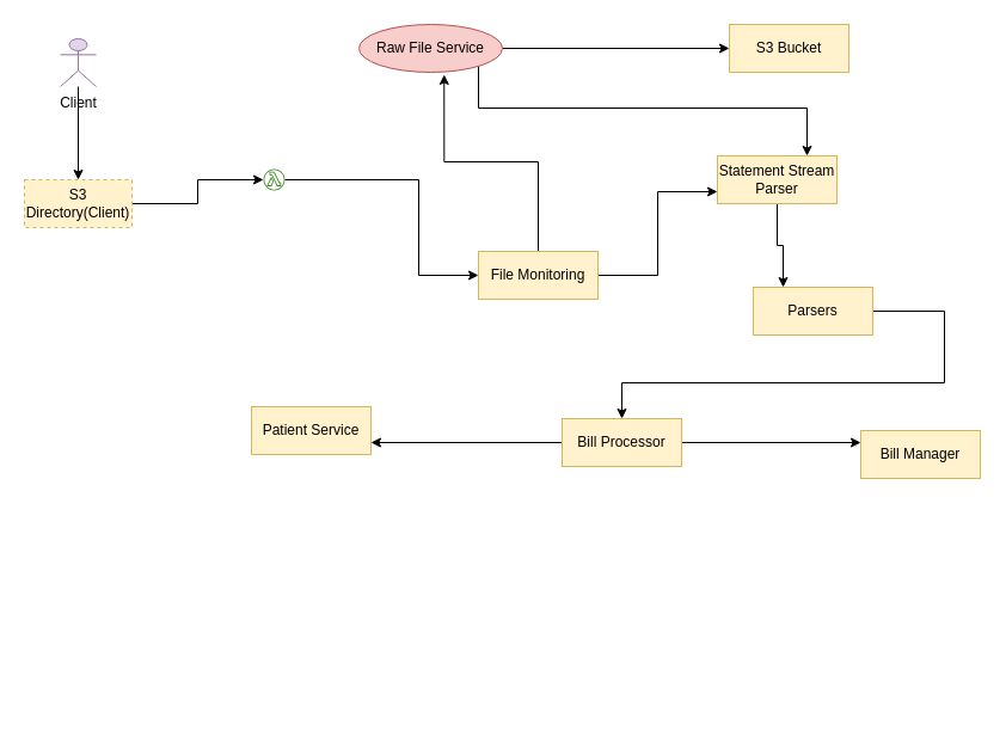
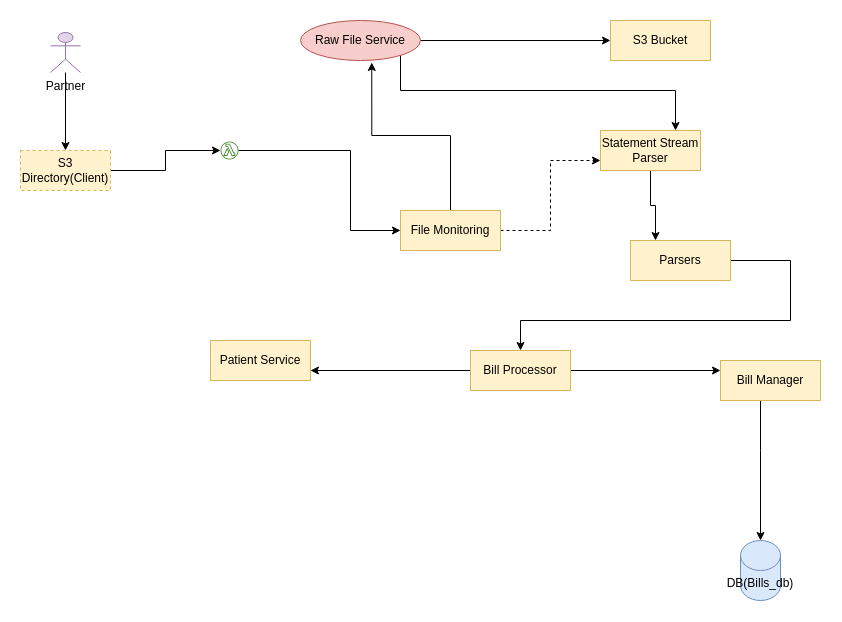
  <mxCell id="0" />
  <mxCell id="1" parent="0" />
  <mxCell id="2" style="edgeStyle=orthogonalEdgeStyle;rounded=0;orthogonalLoop=1;jettySize=auto;html=1;" parent="1" source="3" target="25" edge="1"><mxGeometry relative="1" as="geometry" /></mxCell>
  <mxCell id="3" value="S3 Directory(Client)" style="rounded=0;whiteSpace=wrap;html=1;fillColor=#fff2cc;strokeColor=#d6b656;dashed=1;" parent="1" vertex="1"><mxGeometry x="20" y="150" width="90" height="40" as="geometry" /></mxCell>
- <mxCell id="4" style="edgeStyle=orthogonalEdgeStyle;rounded=0;orthogonalLoop=1;jettySize=auto;html=1;entryX=0;entryY=0.75;entryDx=0;entryDy=0;" parent="1" source="6" target="14" edge="1"><mxGeometry relative="1" as="geometry" /></mxCell>
+ <mxCell id="4" style="edgeStyle=orthogonalEdgeStyle;rounded=0;orthogonalLoop=1;jettySize=auto;html=1;entryX=0;entryY=0.75;entryDx=0;entryDy=0;dashed=1;" parent="1" source="6" target="14" edge="1"><mxGeometry relative="1" as="geometry" /></mxCell>
  <mxCell id="5" style="edgeStyle=orthogonalEdgeStyle;rounded=0;orthogonalLoop=1;jettySize=auto;html=1;entryX=0.594;entryY=1.05;entryDx=0;entryDy=0;entryPerimeter=0;" edge="1" parent="1" source="6" target="23"><mxGeometry relative="1" as="geometry" /></mxCell>
  <mxCell id="6" value="File Monitoring" style="rounded=0;whiteSpace=wrap;html=1;fillColor=#fff2cc;strokeColor=#d6b656;" parent="1" vertex="1"><mxGeometry x="400" y="210" width="100" height="40" as="geometry" /></mxCell>
  <mxCell id="7" value="S3 Bucket" style="rounded=0;whiteSpace=wrap;html=1;fillColor=#fff2cc;strokeColor=#d6b656;" parent="1" vertex="1"><mxGeometry x="610" y="20" width="100" height="40" as="geometry" /></mxCell>
+ <mxCell id="8" style="edgeStyle=orthogonalEdgeStyle;rounded=0;orthogonalLoop=1;jettySize=auto;html=1;" parent="1" source="9" target="15" edge="1"><mxGeometry x="0.067" relative="1" as="geometry"><Array as="points"><mxPoint x="760" y="450" /><mxPoint x="760" y="450" /></Array><mxPoint as="offset" /></mxGeometry></mxCell>
  <mxCell id="9" value="Bill Manager" style="rounded=0;whiteSpace=wrap;html=1;fillColor=#fff2cc;strokeColor=#d6b656;" parent="1" vertex="1"><mxGeometry x="720" y="360" width="100" height="40" as="geometry" /></mxCell>
  <mxCell id="10" style="edgeStyle=orthogonalEdgeStyle;rounded=0;orthogonalLoop=1;jettySize=auto;html=1;entryX=1;entryY=0.75;entryDx=0;entryDy=0;" parent="1" source="12" target="20" edge="1"><mxGeometry relative="1" as="geometry" /></mxCell>
  <mxCell id="11" style="edgeStyle=orthogonalEdgeStyle;rounded=0;orthogonalLoop=1;jettySize=auto;html=1;entryX=0;entryY=0.25;entryDx=0;entryDy=0;" parent="1" source="12" target="9" edge="1"><mxGeometry relative="1" as="geometry" /></mxCell>
  <mxCell id="12" value="Bill Processor" style="rounded=0;whiteSpace=wrap;html=1;fillColor=#fff2cc;strokeColor=#d6b656;" parent="1" vertex="1"><mxGeometry x="470" y="350" width="100" height="40" as="geometry" /></mxCell>
  <mxCell id="13" style="edgeStyle=orthogonalEdgeStyle;rounded=0;orthogonalLoop=1;jettySize=auto;html=1;entryX=0.25;entryY=0;entryDx=0;entryDy=0;" edge="1" parent="1" source="14" target="17"><mxGeometry relative="1" as="geometry" /></mxCell>
  <mxCell id="14" value="Statement Stream Parser" style="rounded=0;whiteSpace=wrap;html=1;fillColor=#fff2cc;strokeColor=#d6b656;" parent="1" vertex="1"><mxGeometry x="600" y="130" width="100" height="40" as="geometry" /></mxCell>
+ <mxCell id="15" value="DB(Bills_db)" style="shape=cylinder3;whiteSpace=wrap;html=1;boundedLbl=1;backgroundOutline=1;size=15;fillColor=#dae8fc;strokeColor=#6c8ebf;" parent="1" vertex="1"><mxGeometry x="740" y="540" width="40" height="60" as="geometry" /></mxCell>
  <mxCell id="16" style="edgeStyle=orthogonalEdgeStyle;rounded=0;orthogonalLoop=1;jettySize=auto;html=1;entryX=0.5;entryY=0;entryDx=0;entryDy=0;" parent="1" source="17" target="12" edge="1"><mxGeometry relative="1" as="geometry"><Array as="points"><mxPoint x="790" y="320" /><mxPoint x="520" y="320" /></Array></mxGeometry></mxCell>
  <mxCell id="17" value="Parsers" style="rounded=0;whiteSpace=wrap;html=1;fillColor=#fff2cc;strokeColor=#d6b656;" parent="1" vertex="1"><mxGeometry x="630" y="240" width="100" height="40" as="geometry" /></mxCell>
  <mxCell id="18" style="edgeStyle=orthogonalEdgeStyle;rounded=0;orthogonalLoop=1;jettySize=auto;html=1;entryX=0.5;entryY=0;entryDx=0;entryDy=0;" parent="1" source="19" target="3" edge="1"><mxGeometry relative="1" as="geometry" /></mxCell>
- <mxCell id="19" value="Client" style="shape=umlActor;verticalLabelPosition=bottom;verticalAlign=top;html=1;outlineConnect=0;fillColor=#e1d5e7;strokeColor=#9673a6;" parent="1" vertex="1"><mxGeometry x="50" y="32" width="30" height="40" as="geometry" /></mxCell>
+ <mxCell id="19" value="Partner" style="shape=umlActor;verticalLabelPosition=bottom;verticalAlign=top;html=1;outlineConnect=0;fillColor=#e1d5e7;strokeColor=#9673a6;" parent="1" vertex="1"><mxGeometry x="50" y="32" width="30" height="40" as="geometry" /></mxCell>
  <mxCell id="20" value="Patient Service" style="rounded=0;whiteSpace=wrap;html=1;fillColor=#fff2cc;strokeColor=#d6b656;" parent="1" vertex="1"><mxGeometry x="210" y="340" width="100" height="40" as="geometry" /></mxCell>
  <mxCell id="21" style="edgeStyle=orthogonalEdgeStyle;rounded=0;orthogonalLoop=1;jettySize=auto;html=1;entryX=0.75;entryY=0;entryDx=0;entryDy=0;" parent="1" source="23" target="14" edge="1"><mxGeometry relative="1" as="geometry"><Array as="points"><mxPoint x="400" y="90" /><mxPoint x="675" y="90" /></Array></mxGeometry></mxCell>
  <mxCell id="22" style="edgeStyle=orthogonalEdgeStyle;rounded=0;orthogonalLoop=1;jettySize=auto;html=1;entryX=0;entryY=0.5;entryDx=0;entryDy=0;" edge="1" parent="1" source="23" target="7"><mxGeometry relative="1" as="geometry" /></mxCell>
  <mxCell id="23" value="Raw File Service" style="ellipse;whiteSpace=wrap;html=1;fillColor=#f8cecc;strokeColor=#b85450;" parent="1" vertex="1"><mxGeometry x="300" y="20" width="120" height="40" as="geometry" /></mxCell>
  <mxCell id="24" style="edgeStyle=orthogonalEdgeStyle;rounded=0;orthogonalLoop=1;jettySize=auto;html=1;" edge="1" parent="1" source="25" target="6"><mxGeometry x="0.008" y="10" relative="1" as="geometry"><mxPoint x="350" y="250" as="targetPoint" /><Array as="points"><mxPoint x="350" y="150" /><mxPoint x="350" y="230" /></Array><mxPoint as="offset" /></mxGeometry></mxCell>
  <mxCell id="25" value="" style="sketch=0;outlineConnect=0;fontColor=#232F3E;gradientColor=none;fillColor=#3F8624;strokeColor=none;dashed=0;verticalLabelPosition=bottom;verticalAlign=top;align=center;html=1;fontSize=12;fontStyle=0;aspect=fixed;pointerEvents=1;shape=mxgraph.aws4.lambda_function;" parent="1" vertex="1"><mxGeometry x="220" y="141" width="18" height="18" as="geometry" /></mxCell>
